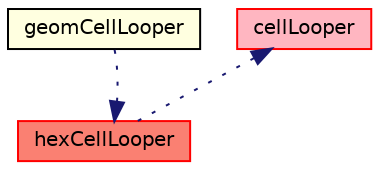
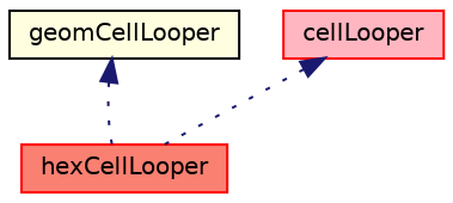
  digraph {
    node [color=red fontname=Helvetica fontsize=10 shape=record style=filled]
    edge [color=midnightblue dir=back fontname=Helvetica fontsize=10 labelfontname=Helvetica labelfontsize=10 style=dotted]
    n1 [color=black fillcolor=lightyellow fontcolor=black height=0.2 label=geomCellLooper width=0.4]
    n2 [fillcolor=salmon height=0.2 label=hexCellLooper width=0.4]
    n3 [fillcolor=lightpink height=0.2 label=cellLooper width=0.4]
-   n2 -> n1
+   n1 -> n2
    n3 -> n2
  }
